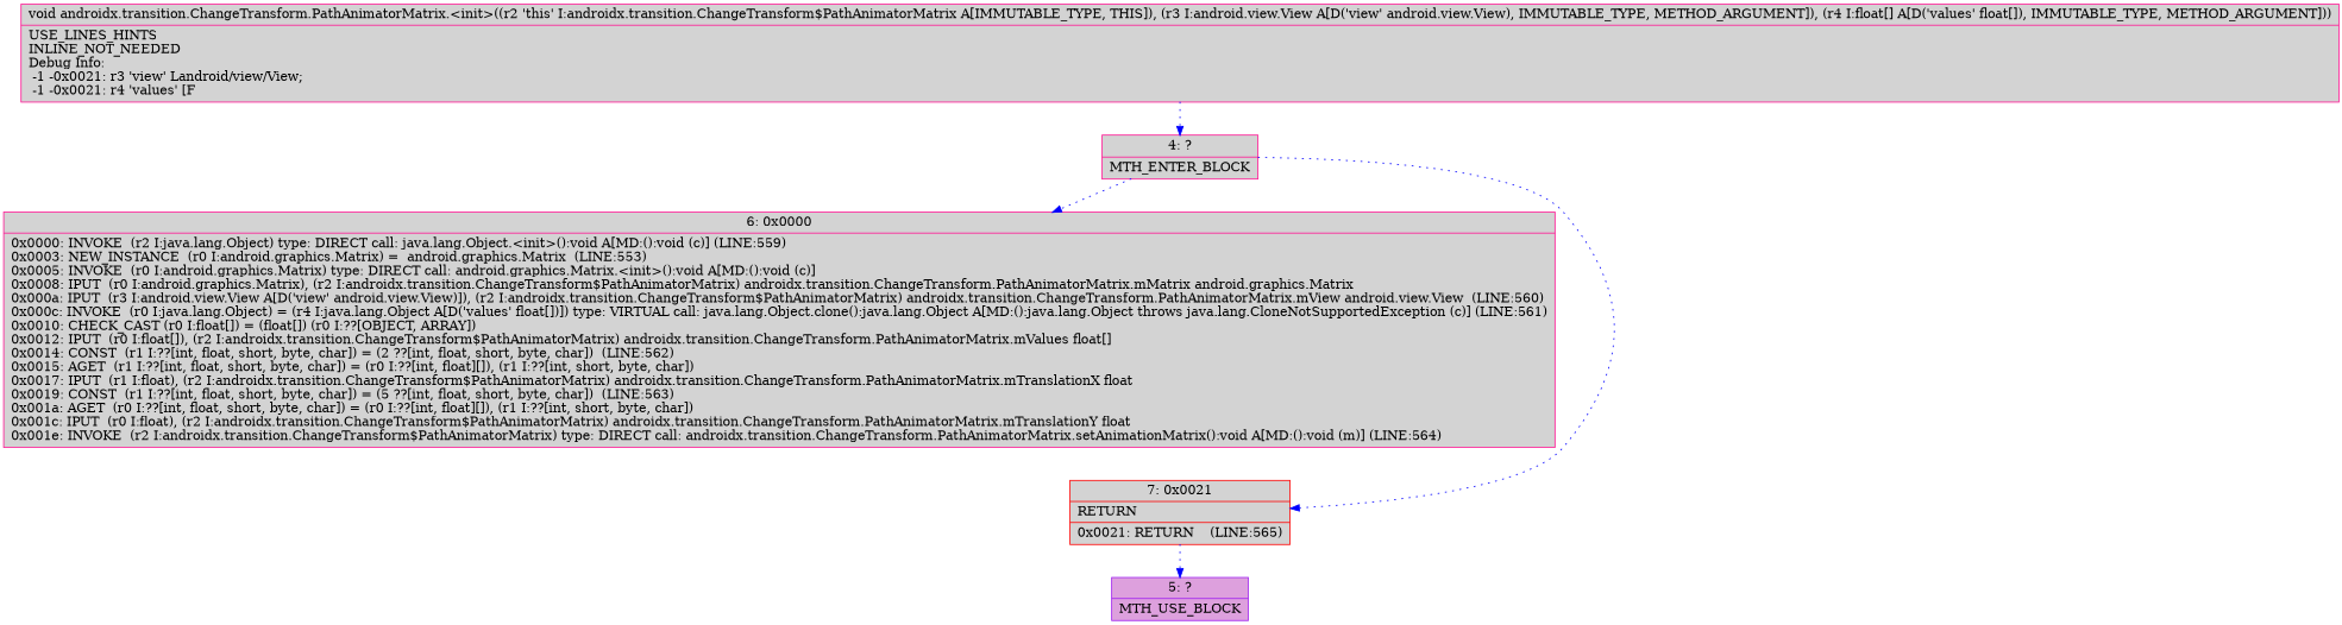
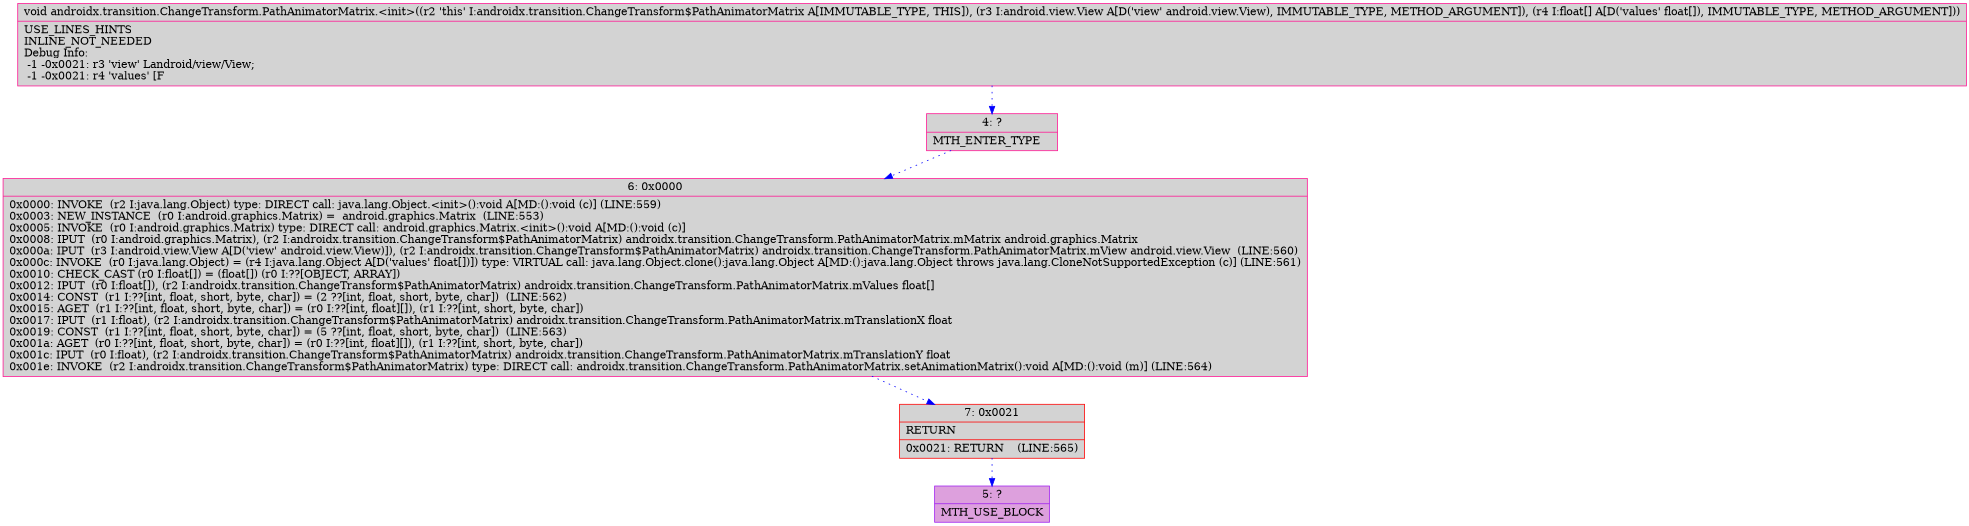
  digraph {
    node [color=deeppink fillcolor=lightgrey shape=record style=filled]
    edge [color=blue style=dotted]
-   n1 [label="{4\:\ ?|MTH_ENTER_BLOCK\l}"]
+   n1 [label="{4\:\ ?|MTH_ENTER_TYPE\l}"]
    n2 [label="{6\:\ 0x0000|0x0000: INVOKE  (r2 I:java.lang.Object) type: DIRECT call: java.lang.Object.\<init\>():void A[MD:():void (c)] (LINE:559)\l0x0003: NEW_INSTANCE  (r0 I:android.graphics.Matrix) =  android.graphics.Matrix  (LINE:553)\l0x0005: INVOKE  (r0 I:android.graphics.Matrix) type: DIRECT call: android.graphics.Matrix.\<init\>():void A[MD:():void (c)]\l0x0008: IPUT  (r0 I:android.graphics.Matrix), (r2 I:androidx.transition.ChangeTransform$PathAnimatorMatrix) androidx.transition.ChangeTransform.PathAnimatorMatrix.mMatrix android.graphics.Matrix \l0x000a: IPUT  (r3 I:android.view.View A[D('view' android.view.View)]), (r2 I:androidx.transition.ChangeTransform$PathAnimatorMatrix) androidx.transition.ChangeTransform.PathAnimatorMatrix.mView android.view.View  (LINE:560)\l0x000c: INVOKE  (r0 I:java.lang.Object) = (r4 I:java.lang.Object A[D('values' float[])]) type: VIRTUAL call: java.lang.Object.clone():java.lang.Object A[MD:():java.lang.Object throws java.lang.CloneNotSupportedException (c)] (LINE:561)\l0x0010: CHECK_CAST (r0 I:float[]) = (float[]) (r0 I:??[OBJECT, ARRAY]) \l0x0012: IPUT  (r0 I:float[]), (r2 I:androidx.transition.ChangeTransform$PathAnimatorMatrix) androidx.transition.ChangeTransform.PathAnimatorMatrix.mValues float[] \l0x0014: CONST  (r1 I:??[int, float, short, byte, char]) = (2 ??[int, float, short, byte, char])  (LINE:562)\l0x0015: AGET  (r1 I:??[int, float, short, byte, char]) = (r0 I:??[int, float][]), (r1 I:??[int, short, byte, char]) \l0x0017: IPUT  (r1 I:float), (r2 I:androidx.transition.ChangeTransform$PathAnimatorMatrix) androidx.transition.ChangeTransform.PathAnimatorMatrix.mTranslationX float \l0x0019: CONST  (r1 I:??[int, float, short, byte, char]) = (5 ??[int, float, short, byte, char])  (LINE:563)\l0x001a: AGET  (r0 I:??[int, float, short, byte, char]) = (r0 I:??[int, float][]), (r1 I:??[int, short, byte, char]) \l0x001c: IPUT  (r0 I:float), (r2 I:androidx.transition.ChangeTransform$PathAnimatorMatrix) androidx.transition.ChangeTransform.PathAnimatorMatrix.mTranslationY float \l0x001e: INVOKE  (r2 I:androidx.transition.ChangeTransform$PathAnimatorMatrix) type: DIRECT call: androidx.transition.ChangeTransform.PathAnimatorMatrix.setAnimationMatrix():void A[MD:():void (m)] (LINE:564)\l}"]
    n3 [color=red label="{7\:\ 0x0021|RETURN\l|0x0021: RETURN    (LINE:565)\l}"]
    n4 [color=purple fillcolor=plum label="{5\:\ ?|MTH_USE_BLOCK\l}"]
    n5 [label="{void androidx.transition.ChangeTransform.PathAnimatorMatrix.\<init\>((r2 'this' I:androidx.transition.ChangeTransform$PathAnimatorMatrix A[IMMUTABLE_TYPE, THIS]), (r3 I:android.view.View A[D('view' android.view.View), IMMUTABLE_TYPE, METHOD_ARGUMENT]), (r4 I:float[] A[D('values' float[]), IMMUTABLE_TYPE, METHOD_ARGUMENT]))  | USE_LINES_HINTS\lINLINE_NOT_NEEDED\lDebug Info:\l  \-1 \-0x0021: r3 'view' Landroid\/view\/View;\l  \-1 \-0x0021: r4 'values' [F\l}"]
    n1 -> n2
-   n1 -> n3
+   n2 -> n3
    n3 -> n4
    n5 -> n1
  }
